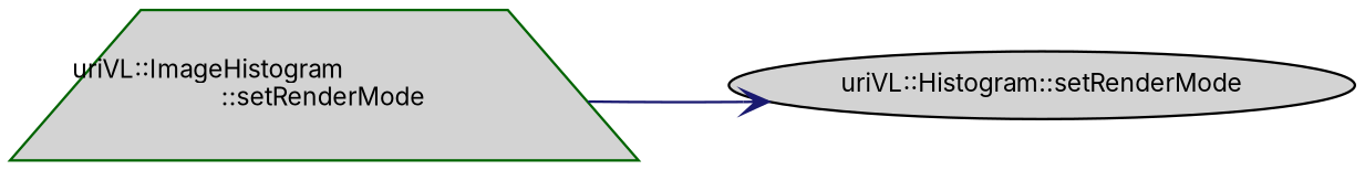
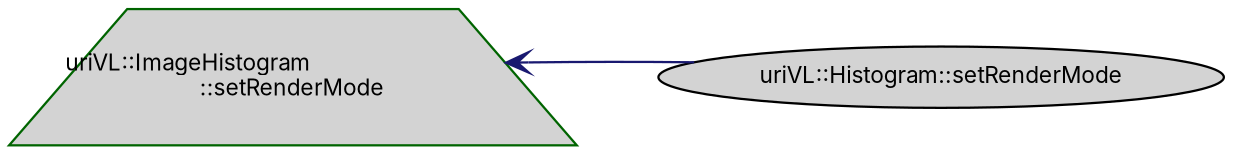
  digraph {
    rankdir=LR
    fontname=Inter
    node [fillcolor=lightgrey fontname=Inter fontsize=10 style=filled]
    n1 [color=darkgreen fontcolor=black height=0.2 label="uriVL::ImageHistogram\l::setRenderMode" shape=trapezium width=0.4]
    n2 [color=black height=0.2 label="uriVL::Histogram::setRenderMode" shape=ellipse width=0.4]
-   n1 -> n2 [color=midnightblue fontname=Inter fontsize=10 labelfontname=Helvetica labelfontsize=10 style=solid arrowhead=vee]
+   n2 -> n1 [color=midnightblue fontname=Inter fontsize=10 labelfontname=Helvetica labelfontsize=10 style=solid arrowhead=vee]
  }
